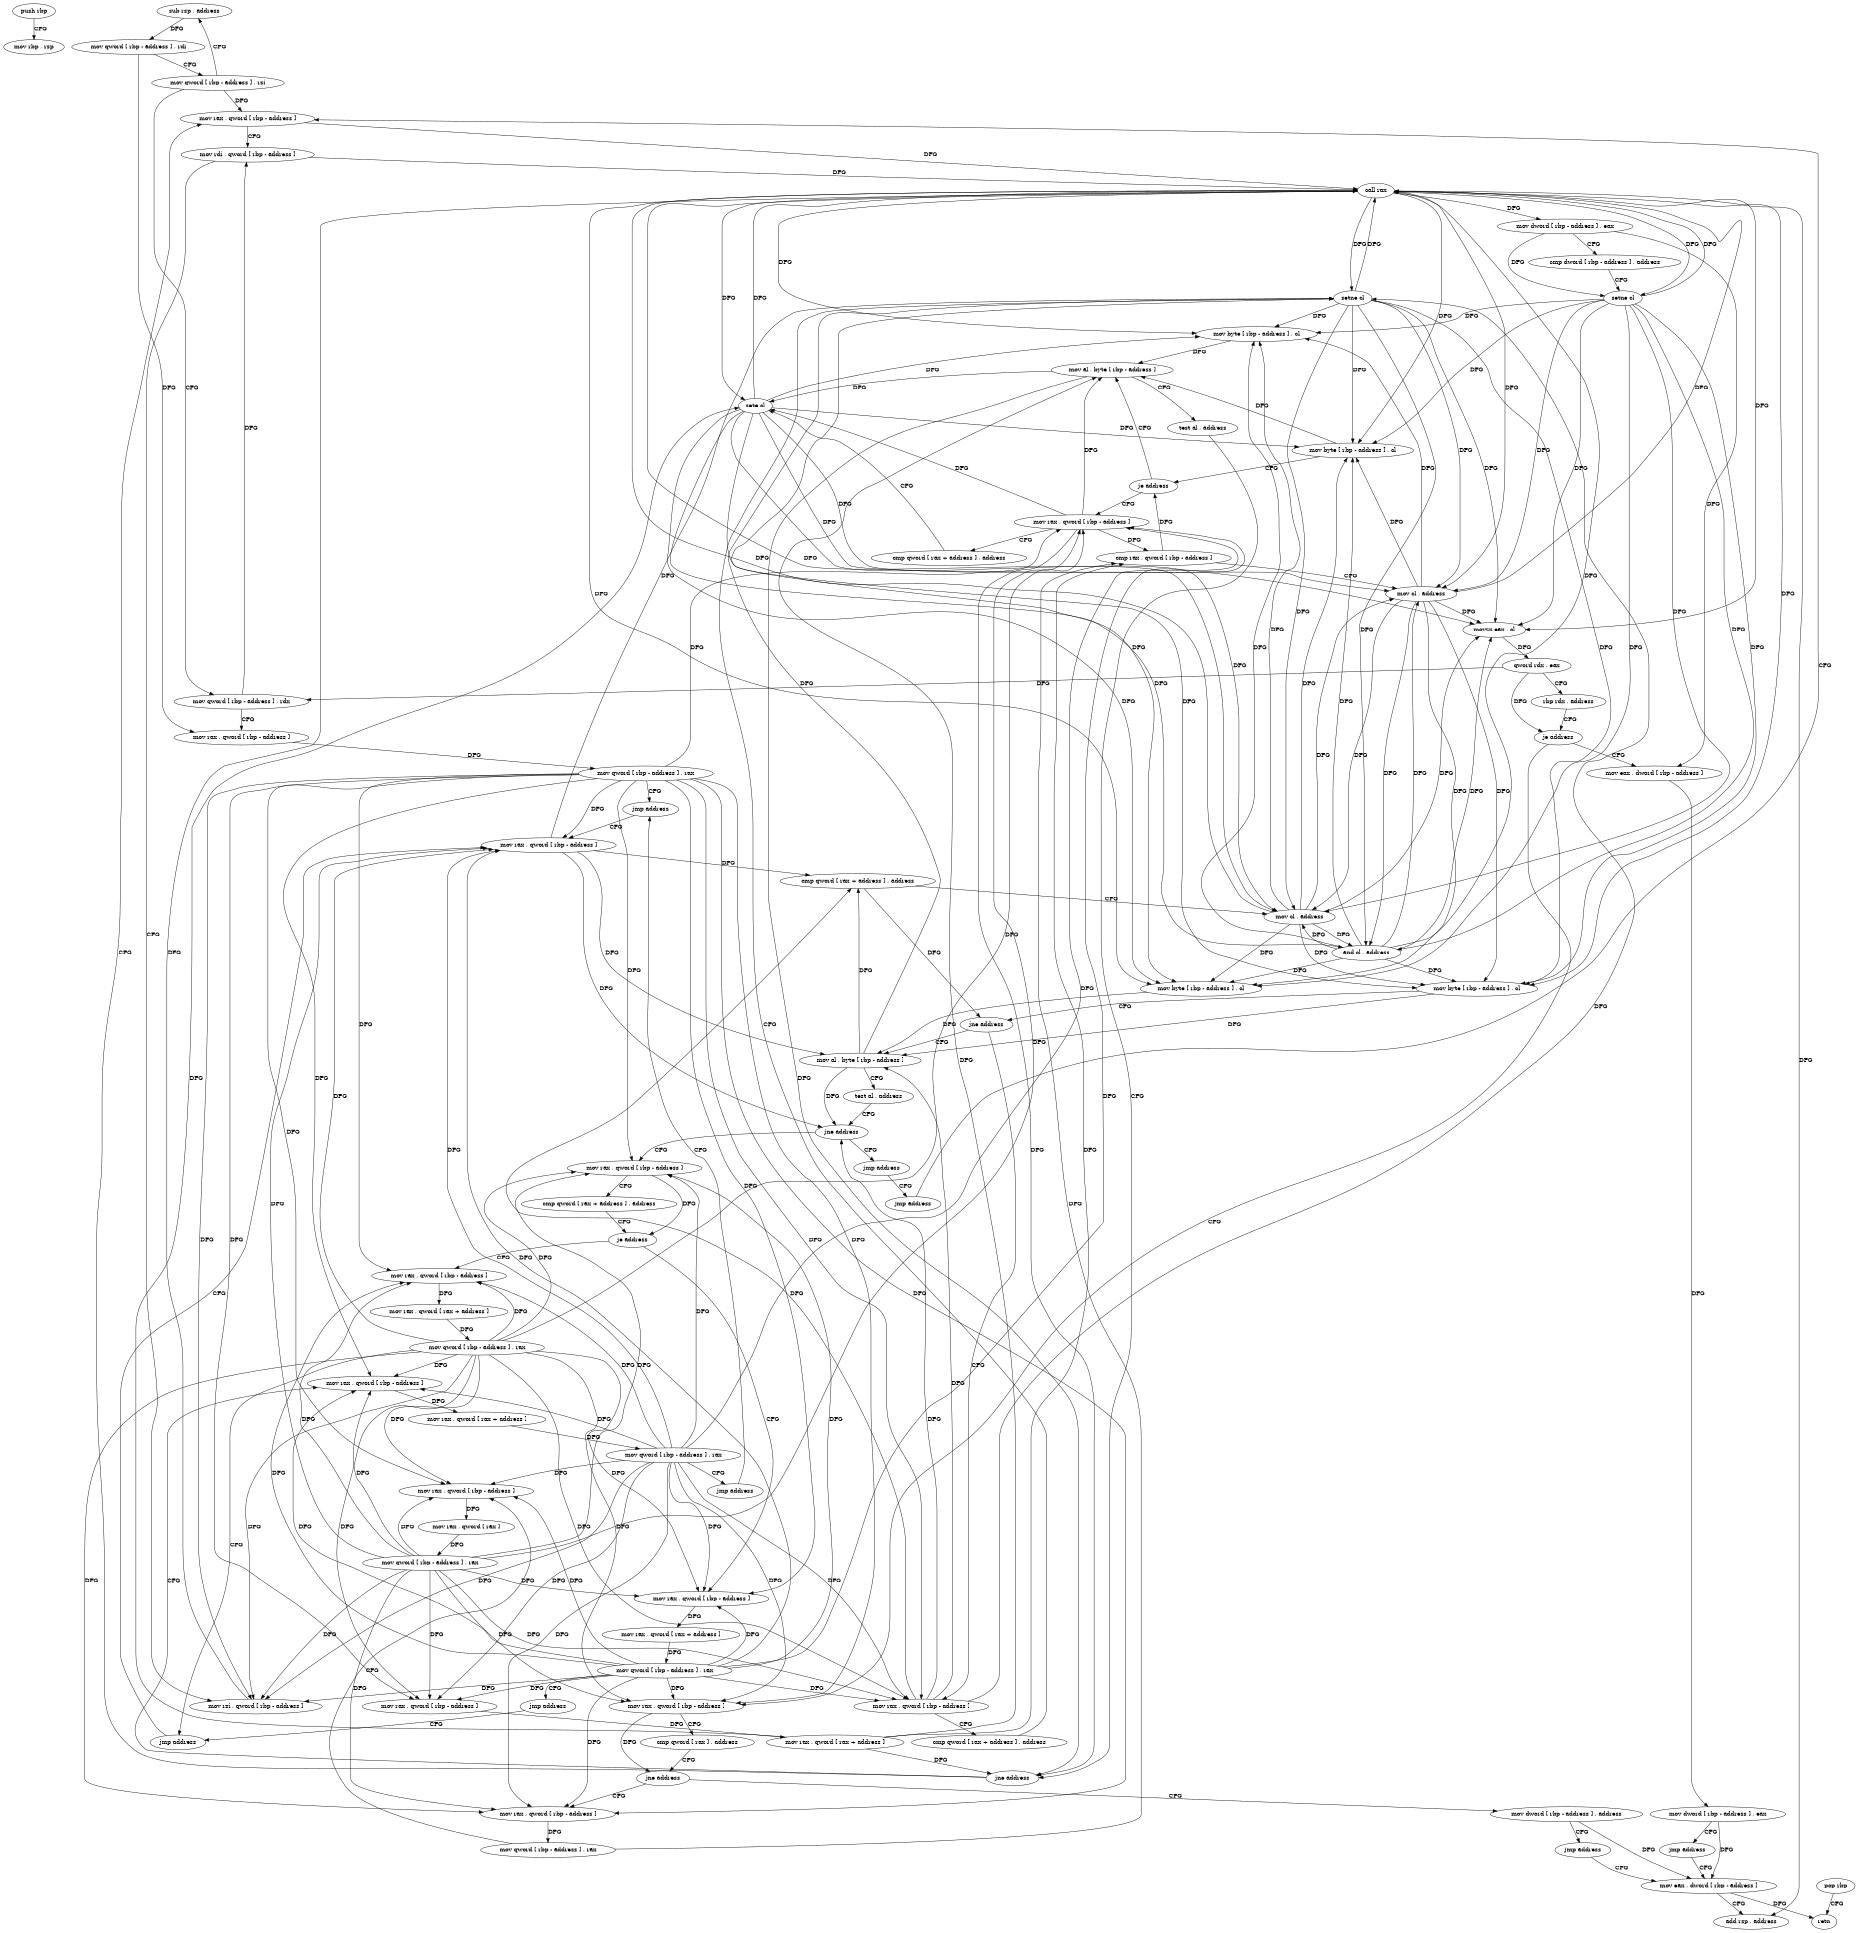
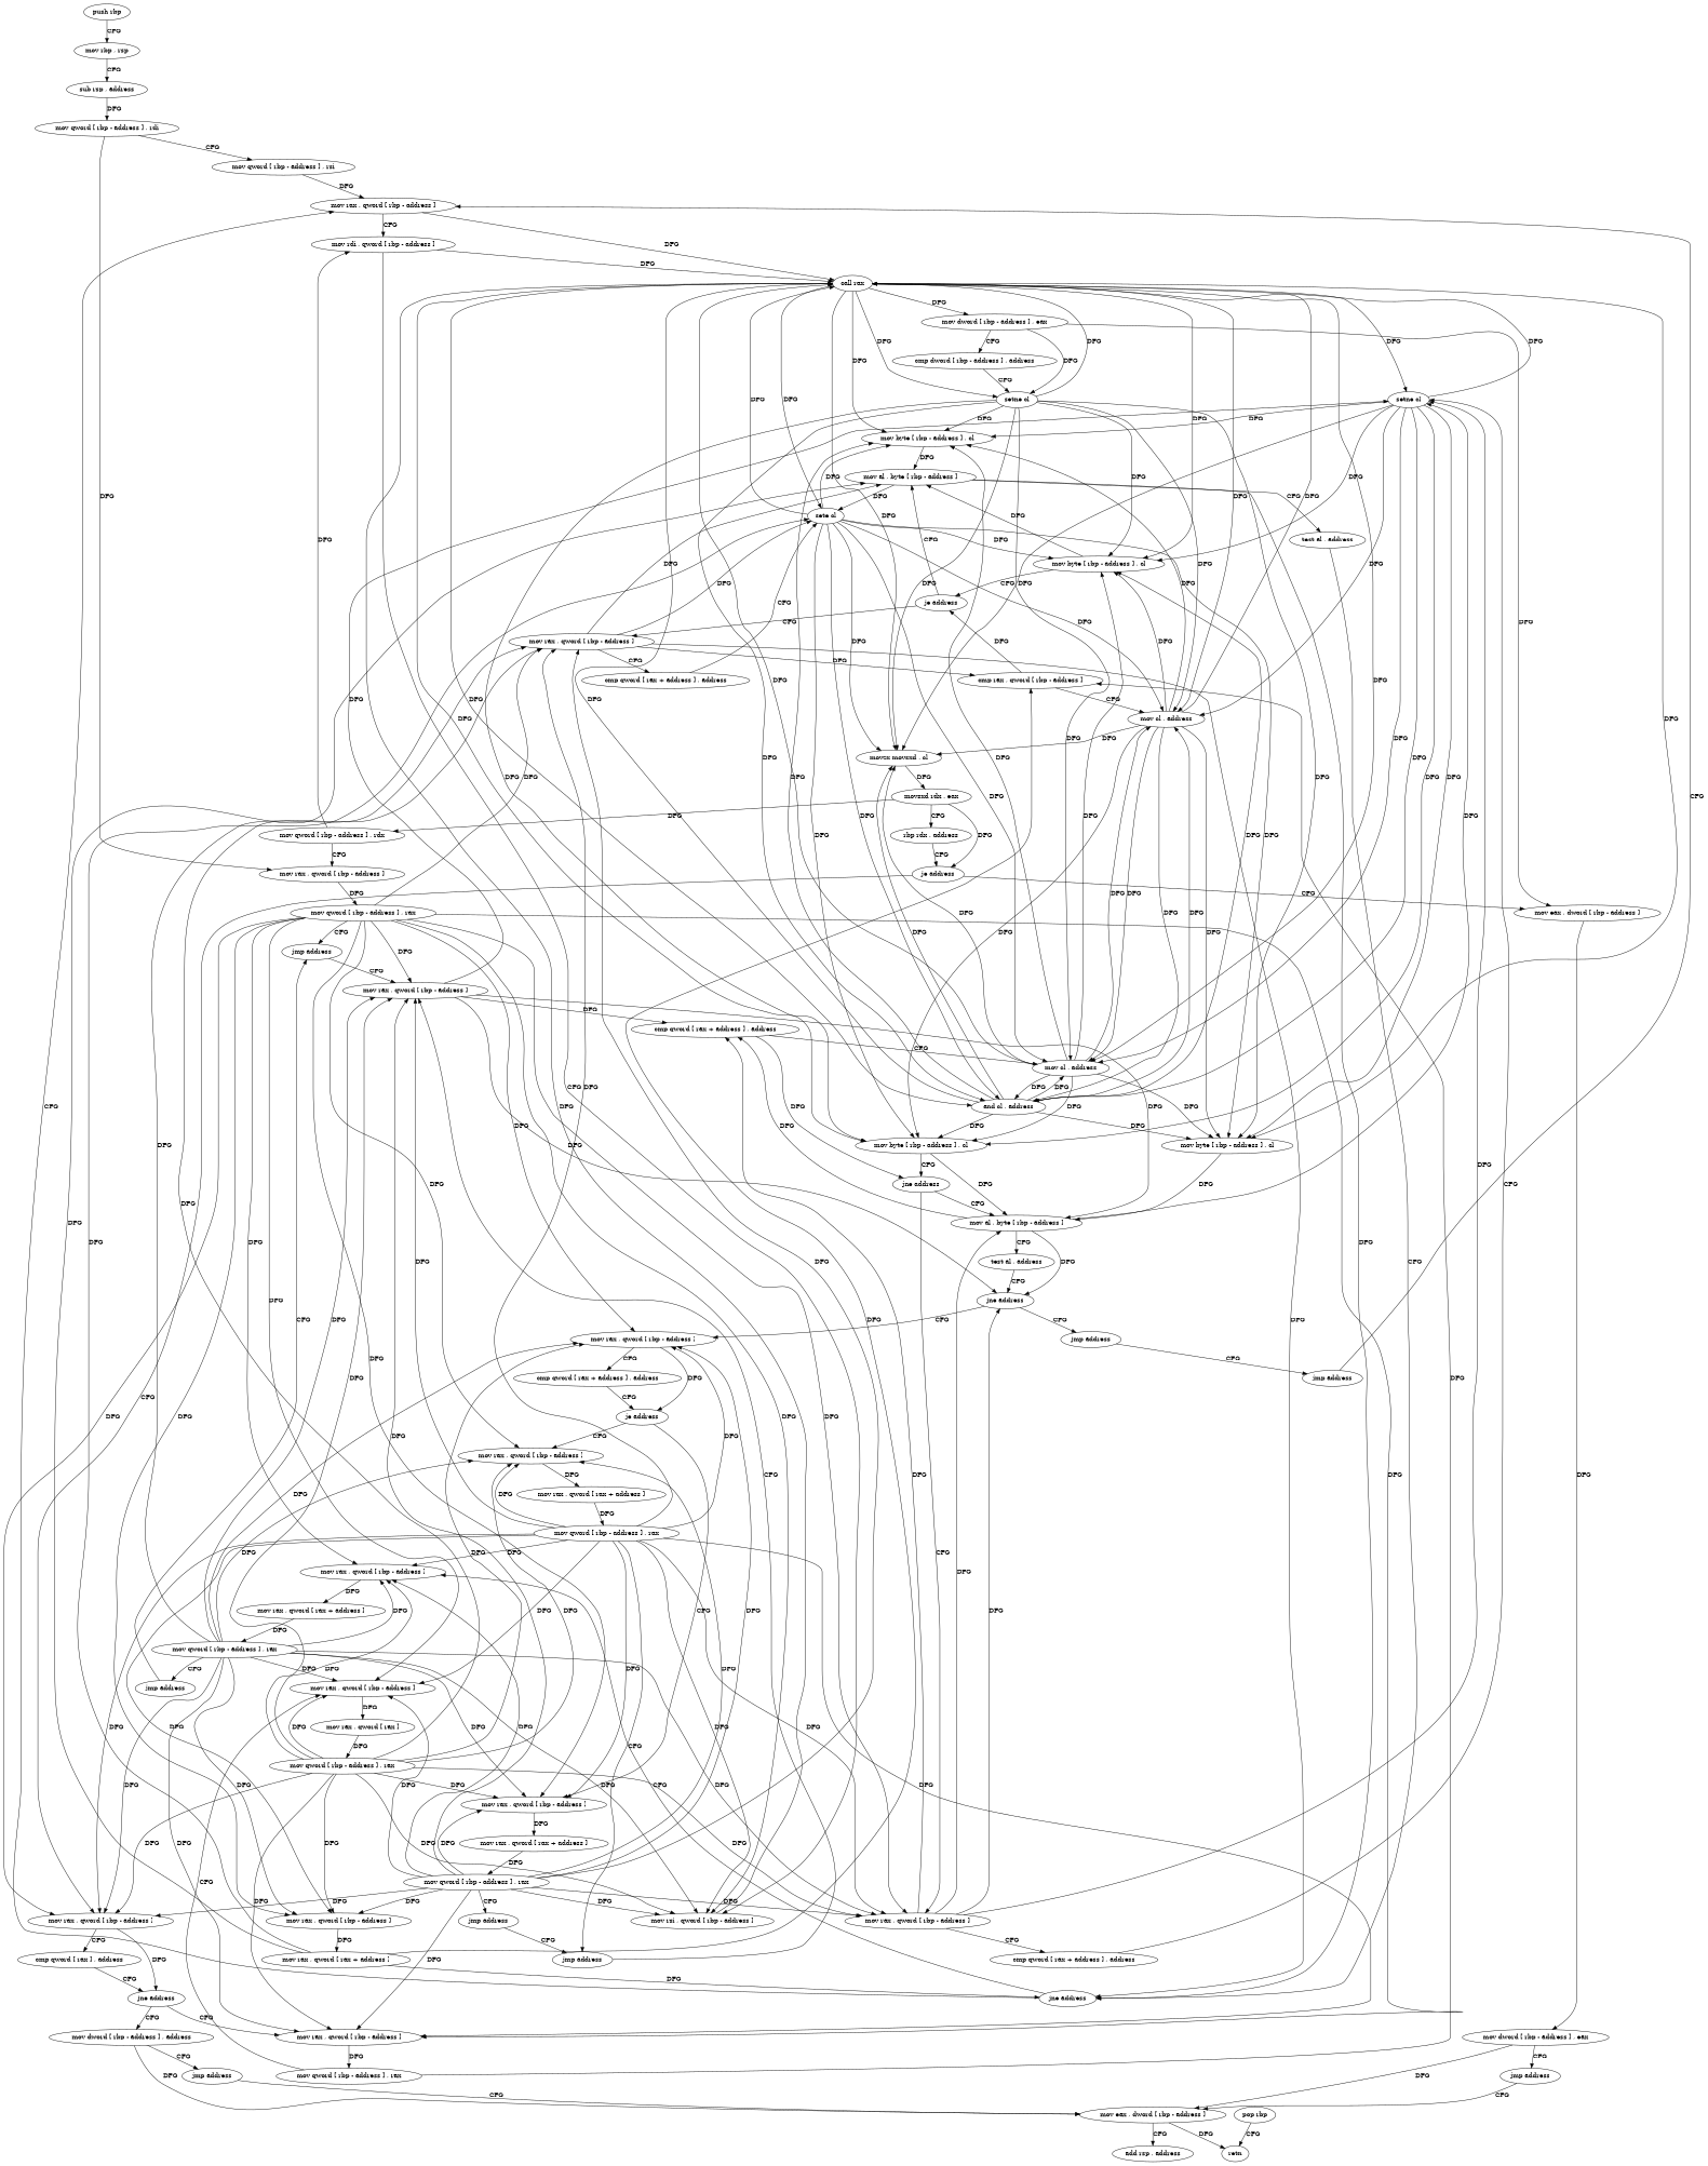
  digraph {
    fontname="DejaVu Serif"
    node [fontname="DejaVu Serif"]
    edge [fontname="DejaVu Serif"]
    n1 [label="push rbp"]
    n2 [label="mov rbp , rsp"]
    n3 [label="sub rsp , address"]
    n4 [label="mov qword [ rbp - address ] , rdi"]
    n5 [label="mov qword [ rbp - address ] , rsi"]
    n6 [label="mov rax , qword [ rbp - address ]"]
    n7 [label="mov qword [ rbp - address ] , rdx"]
    n8 [label="mov rax , qword [ rbp - address ]"]
    n9 [label="mov qword [ rbp - address ] , rax"]
    n10 [label="mov rdi , qword [ rbp - address ]"]
    n11 [label="call rax"]
    n12 [label="mov rsi , qword [ rbp - address ]"]
    n13 [label="jmp address"]
    n14 [label="mov rax , qword [ rbp - address ]"]
    n15 [label="mov rax , qword [ rbp - address ]"]
    n16 [label="mov rax , qword [ rbp - address ]"]
    n17 [label="mov rax , qword [ rbp - address ]"]
    n18 [label="mov rax , qword [ rbp - address ]"]
    n19 [label="mov rax , qword [ rbp - address ]"]
    n20 [label="mov rax , qword [ rbp - address ]"]
    n21 [label="mov rax , qword [ rbp - address ]"]
    n22 [label="mov rax , qword [ rbp - address ]"]
    n23 [label="mov rax , qword [ rbp - address ]"]
    n24 [label="mov rax , qword [ rbp - address ]"]
    n25 [label="cmp qword [ rax + address ] , address"]
    n26 [label="mov al , byte [ rbp - address ]"]
    n27 [label="jne address"]
    n28 [label="setne cl"]
    n29 [label="cmp qword [ rax + address ] , address"]
    n30 [label="cmp qword [ rax + address ] , address"]
    n31 [label="je address"]
    n32 [label="mov rax , qword [ rax + address ]"]
    n33 [label="mov rax , qword [ rax + address ]"]
    n34 [label="cmp qword [ rax ] , address"]
    n35 [label="jne address"]
    n36 [label="mov qword [ rbp - address ] , rax"]
    n37 [label="mov rax , qword [ rax ]"]
    n38 [label="mov rax , qword [ rax + address ]"]
    n39 [label="sete cl"]
    n40 [label="cmp rax , qword [ rbp - address ]"]
    n41 [label="mov al , byte [ rbp - address ]"]
    n42 [label="jne address"]
    n43 [label="cmp qword [ rax + address ] , address"]
    n44 [label="mov rax , qword [ rax + address ]"]
    n45 [label="mov cl , address"]
    n46 [label="jne address"]
    n47 [label="test al , address"]
    n48 [label="jmp address"]
    n49 [label="mov byte [ rbp - address ] , cl"]
    n50 [label="mov byte [ rbp - address ] , cl"]
    n51 [label="and cl , address"]
-   n52 [label="movzx eax , cl"]
+   n52 [label="movzx movsxd , cl"]
    n53 [label="mov cl , address"]
    n54 [label="mov byte [ rbp - address ] , cl"]
    n55 [label="mov byte [ rbp - address ] , cl"]
    n56 [label="mov dword [ rbp - address ] , eax"]
    n57 [label="setne cl"]
-   n58 [label="qword rdx , eax"]
+   n58 [label="movsxd rdx , eax"]
    n59 [label="je address"]
    n60 [label="jmp address"]
    n61 [label="mov qword [ rbp - address ] , rax"]
    n62 [label="mov qword [ rbp - address ] , rax"]
    n63 [label="jmp address"]
    n64 [label="jmp address"]
    n65 [label="cmp dword [ rbp - address ] , address"]
    n66 [label="mov eax , dword [ rbp - address ]"]
    n67 [label="mov dword [ rbp - address ] , eax"]
    n68 [label="rbp rdx , address"]
    n69 [label="je address"]
    n70 [label="mov dword [ rbp - address ] , address"]
    n71 [label="mov eax , dword [ rbp - address ]"]
    n72 [label="jmp address"]
    n73 [label="jmp address"]
    n74 [label="add rsp , address"]
    n75 [label=retn]
    n76 [label="mov qword [ rbp - address ] , rax"]
    n77 [label="test al , address"]
    n78 [label="pop rbp"]
    n79 [label="mov qword [ rbp - address ] , rax"]
    n80 [label="jmp address"]
    n1 -> n2 [label=CFG]
-   n5 -> n3 [label=CFG]
+   n2 -> n3 [label=CFG]
    n3 -> n4 [label=DFG]
    n4 -> n5 [label=CFG]
    n4 -> n6 [label=DFG]
-   n5 -> n7 [label=CFG]
    n5 -> n8 [label=DFG]
    n6 -> n9 [label=DFG]
    n7 -> n6 [label=CFG]
    n7 -> n10 [label=DFG]
    n8 -> n10 [label=CFG]
    n8 -> n11 [label=DFG]
    n9 -> n12 [label=DFG]
    n9 -> n13 [label=CFG]
    n9 -> n14 [label=DFG]
    n9 -> n15 [label=DFG]
    n9 -> n16 [label=DFG]
    n9 -> n17 [label=DFG]
    n9 -> n18 [label=DFG]
    n9 -> n19 [label=DFG]
    n9 -> n20 [label=DFG]
    n9 -> n21 [label=DFG]
    n9 -> n22 [label=DFG]
    n9 -> n23 [label=DFG]
    n9 -> n24 [label=DFG]
    n10 -> n11 [label=DFG]
    n10 -> n12 [label=CFG]
    n11 -> n28 [label=DFG]
    n11 -> n39 [label=DFG]
    n11 -> n45 [label=DFG]
    n11 -> n49 [label=DFG]
    n11 -> n50 [label=DFG]
-   n11 -> n74 [label=DFG]
+   n11 -> n51 [label=DFG]
    n11 -> n52 [label=DFG]
    n11 -> n53 [label=DFG]
    n11 -> n54 [label=DFG]
    n11 -> n55 [label=DFG]
    n11 -> n56 [label=DFG]
    n11 -> n57 [label=DFG]
    n12 -> n11 [label=DFG]
    n13 -> n14 [label=CFG]
    n14 -> n25 [label=DFG]
    n14 -> n26 [label=DFG]
    n14 -> n27 [label=DFG]
    n14 -> n28 [label=DFG]
    n15 -> n25 [label=DFG]
    n15 -> n26 [label=DFG]
    n15 -> n27 [label=DFG]
    n15 -> n28 [label=DFG]
    n15 -> n29 [label=CFG]
    n16 -> n30 [label=CFG]
    n16 -> n31 [label=DFG]
    n17 -> n32 [label=DFG]
    n18 -> n33 [label=DFG]
    n19 -> n34 [label=CFG]
    n19 -> n35 [label=DFG]
    n20 -> n36 [label=DFG]
    n21 -> n37 [label=DFG]
    n22 -> n38 [label=DFG]
    n23 -> n39 [label=DFG]
    n23 -> n40 [label=DFG]
    n23 -> n41 [label=DFG]
    n23 -> n42 [label=DFG]
    n23 -> n43 [label=CFG]
    n24 -> n44 [label=DFG]
    n25 -> n45 [label=CFG]
    n25 -> n46 [label=DFG]
    n26 -> n25 [label=DFG]
    n26 -> n27 [label=DFG]
    n26 -> n28 [label=DFG]
    n26 -> n47 [label=CFG]
    n27 -> n16 [label=CFG]
    n27 -> n48 [label=CFG]
    n28 -> n11 [label=DFG]
    n28 -> n45 [label=DFG]
    n28 -> n49 [label=DFG]
    n28 -> n50 [label=DFG]
    n28 -> n51 [label=DFG]
    n28 -> n52 [label=DFG]
    n28 -> n53 [label=DFG]
    n28 -> n54 [label=DFG]
    n28 -> n55 [label=DFG]
    n29 -> n28 [label=CFG]
    n30 -> n31 [label=CFG]
    n31 -> n17 [label=CFG]
    n31 -> n18 [label=CFG]
    n32 -> n61 [label=DFG]
    n33 -> n62 [label=DFG]
    n34 -> n35 [label=CFG]
    n35 -> n20 [label=CFG]
    n35 -> n70 [label=CFG]
    n36 -> n21 [label=CFG]
    n36 -> n40 [label=DFG]
    n37 -> n76 [label=DFG]
    n38 -> n39 [label=DFG]
    n38 -> n40 [label=DFG]
    n38 -> n41 [label=DFG]
    n38 -> n42 [label=DFG]
    n39 -> n11 [label=DFG]
    n39 -> n45 [label=DFG]
    n39 -> n49 [label=DFG]
    n39 -> n50 [label=DFG]
    n39 -> n51 [label=DFG]
    n39 -> n52 [label=DFG]
    n39 -> n53 [label=DFG]
    n39 -> n54 [label=DFG]
    n39 -> n55 [label=DFG]
    n40 -> n53 [label=CFG]
    n40 -> n59 [label=DFG]
    n41 -> n39 [label=DFG]
    n41 -> n42 [label=DFG]
    n41 -> n77 [label=CFG]
    n42 -> n8 [label=CFG]
    n42 -> n24 [label=CFG]
    n43 -> n39 [label=CFG]
    n44 -> n79 [label=DFG]
    n45 -> n11 [label=DFG]
    n45 -> n49 [label=DFG]
    n45 -> n50 [label=DFG]
    n45 -> n51 [label=DFG]
    n45 -> n52 [label=DFG]
    n45 -> n53 [label=DFG]
    n45 -> n54 [label=DFG]
    n45 -> n55 [label=DFG]
    n46 -> n15 [label=CFG]
    n46 -> n26 [label=CFG]
    n47 -> n27 [label=CFG]
    n48 -> n60 [label=CFG]
    n49 -> n26 [label=DFG]
    n49 -> n46 [label=CFG]
    n50 -> n26 [label=DFG]
    n51 -> n11 [label=DFG]
    n51 -> n45 [label=DFG]
    n51 -> n49 [label=DFG]
    n51 -> n50 [label=DFG]
    n51 -> n52 [label=DFG]
    n51 -> n53 [label=DFG]
    n51 -> n54 [label=DFG]
    n51 -> n55 [label=DFG]
    n52 -> n58 [label=DFG]
    n53 -> n11 [label=DFG]
    n53 -> n45 [label=DFG]
    n53 -> n49 [label=DFG]
    n53 -> n50 [label=DFG]
    n53 -> n51 [label=DFG]
    n53 -> n52 [label=DFG]
    n53 -> n54 [label=DFG]
    n53 -> n55 [label=DFG]
    n54 -> n41 [label=DFG]
    n54 -> n59 [label=CFG]
    n55 -> n41 [label=DFG]
    n56 -> n57 [label=DFG]
    n56 -> n65 [label=CFG]
    n56 -> n66 [label=DFG]
    n57 -> n11 [label=DFG]
    n57 -> n45 [label=DFG]
    n57 -> n49 [label=DFG]
    n57 -> n50 [label=DFG]
    n57 -> n51 [label=DFG]
    n57 -> n52 [label=DFG]
    n57 -> n53 [label=DFG]
    n57 -> n54 [label=DFG]
    n57 -> n55 [label=DFG]
    n58 -> n7 [label=DFG]
    n58 -> n68 [label=CFG]
    n58 -> n69 [label=DFG]
    n59 -> n23 [label=CFG]
    n59 -> n41 [label=CFG]
    n60 -> n8 [label=CFG]
    n61 -> n12 [label=DFG]
    n61 -> n14 [label=DFG]
    n61 -> n15 [label=DFG]
    n61 -> n16 [label=DFG]
    n61 -> n17 [label=DFG]
    n61 -> n18 [label=DFG]
    n61 -> n19 [label=DFG]
    n61 -> n20 [label=DFG]
    n61 -> n21 [label=DFG]
    n61 -> n22 [label=DFG]
    n61 -> n23 [label=DFG]
    n61 -> n24 [label=DFG]
    n61 -> n63 [label=CFG]
    n62 -> n12 [label=DFG]
    n62 -> n14 [label=DFG]
    n62 -> n15 [label=DFG]
    n62 -> n16 [label=DFG]
    n62 -> n17 [label=DFG]
    n62 -> n18 [label=DFG]
    n62 -> n19 [label=DFG]
    n62 -> n20 [label=DFG]
    n62 -> n21 [label=DFG]
    n62 -> n22 [label=DFG]
    n62 -> n23 [label=DFG]
    n62 -> n24 [label=DFG]
    n62 -> n64 [label=CFG]
    n63 -> n14 [label=CFG]
    n64 -> n63 [label=CFG]
    n65 -> n57 [label=CFG]
    n66 -> n67 [label=DFG]
    n67 -> n71 [label=DFG]
    n67 -> n72 [label=CFG]
    n68 -> n69 [label=CFG]
    n69 -> n19 [label=CFG]
    n69 -> n66 [label=CFG]
    n70 -> n71 [label=DFG]
    n70 -> n73 [label=CFG]
    n71 -> n74 [label=CFG]
    n71 -> n75 [label=DFG]
    n72 -> n71 [label=CFG]
    n73 -> n71 [label=CFG]
    n76 -> n12 [label=DFG]
    n76 -> n14 [label=DFG]
    n76 -> n15 [label=DFG]
    n76 -> n16 [label=DFG]
    n76 -> n17 [label=DFG]
    n76 -> n18 [label=DFG]
    n76 -> n19 [label=DFG]
    n76 -> n20 [label=DFG]
    n76 -> n21 [label=DFG]
    n76 -> n22 [label=DFG]
    n76 -> n23 [label=DFG]
    n76 -> n24 [label=DFG]
    n77 -> n42 [label=CFG]
    n78 -> n75 [label=CFG]
    n79 -> n12 [label=DFG]
    n79 -> n14 [label=DFG]
    n79 -> n15 [label=DFG]
    n79 -> n16 [label=DFG]
    n79 -> n17 [label=DFG]
    n79 -> n18 [label=DFG]
    n79 -> n19 [label=DFG]
    n79 -> n20 [label=DFG]
    n79 -> n21 [label=DFG]
    n79 -> n22 [label=DFG]
    n79 -> n23 [label=DFG]
    n79 -> n24 [label=DFG]
    n79 -> n80 [label=CFG]
    n80 -> n13 [label=CFG]
  }
